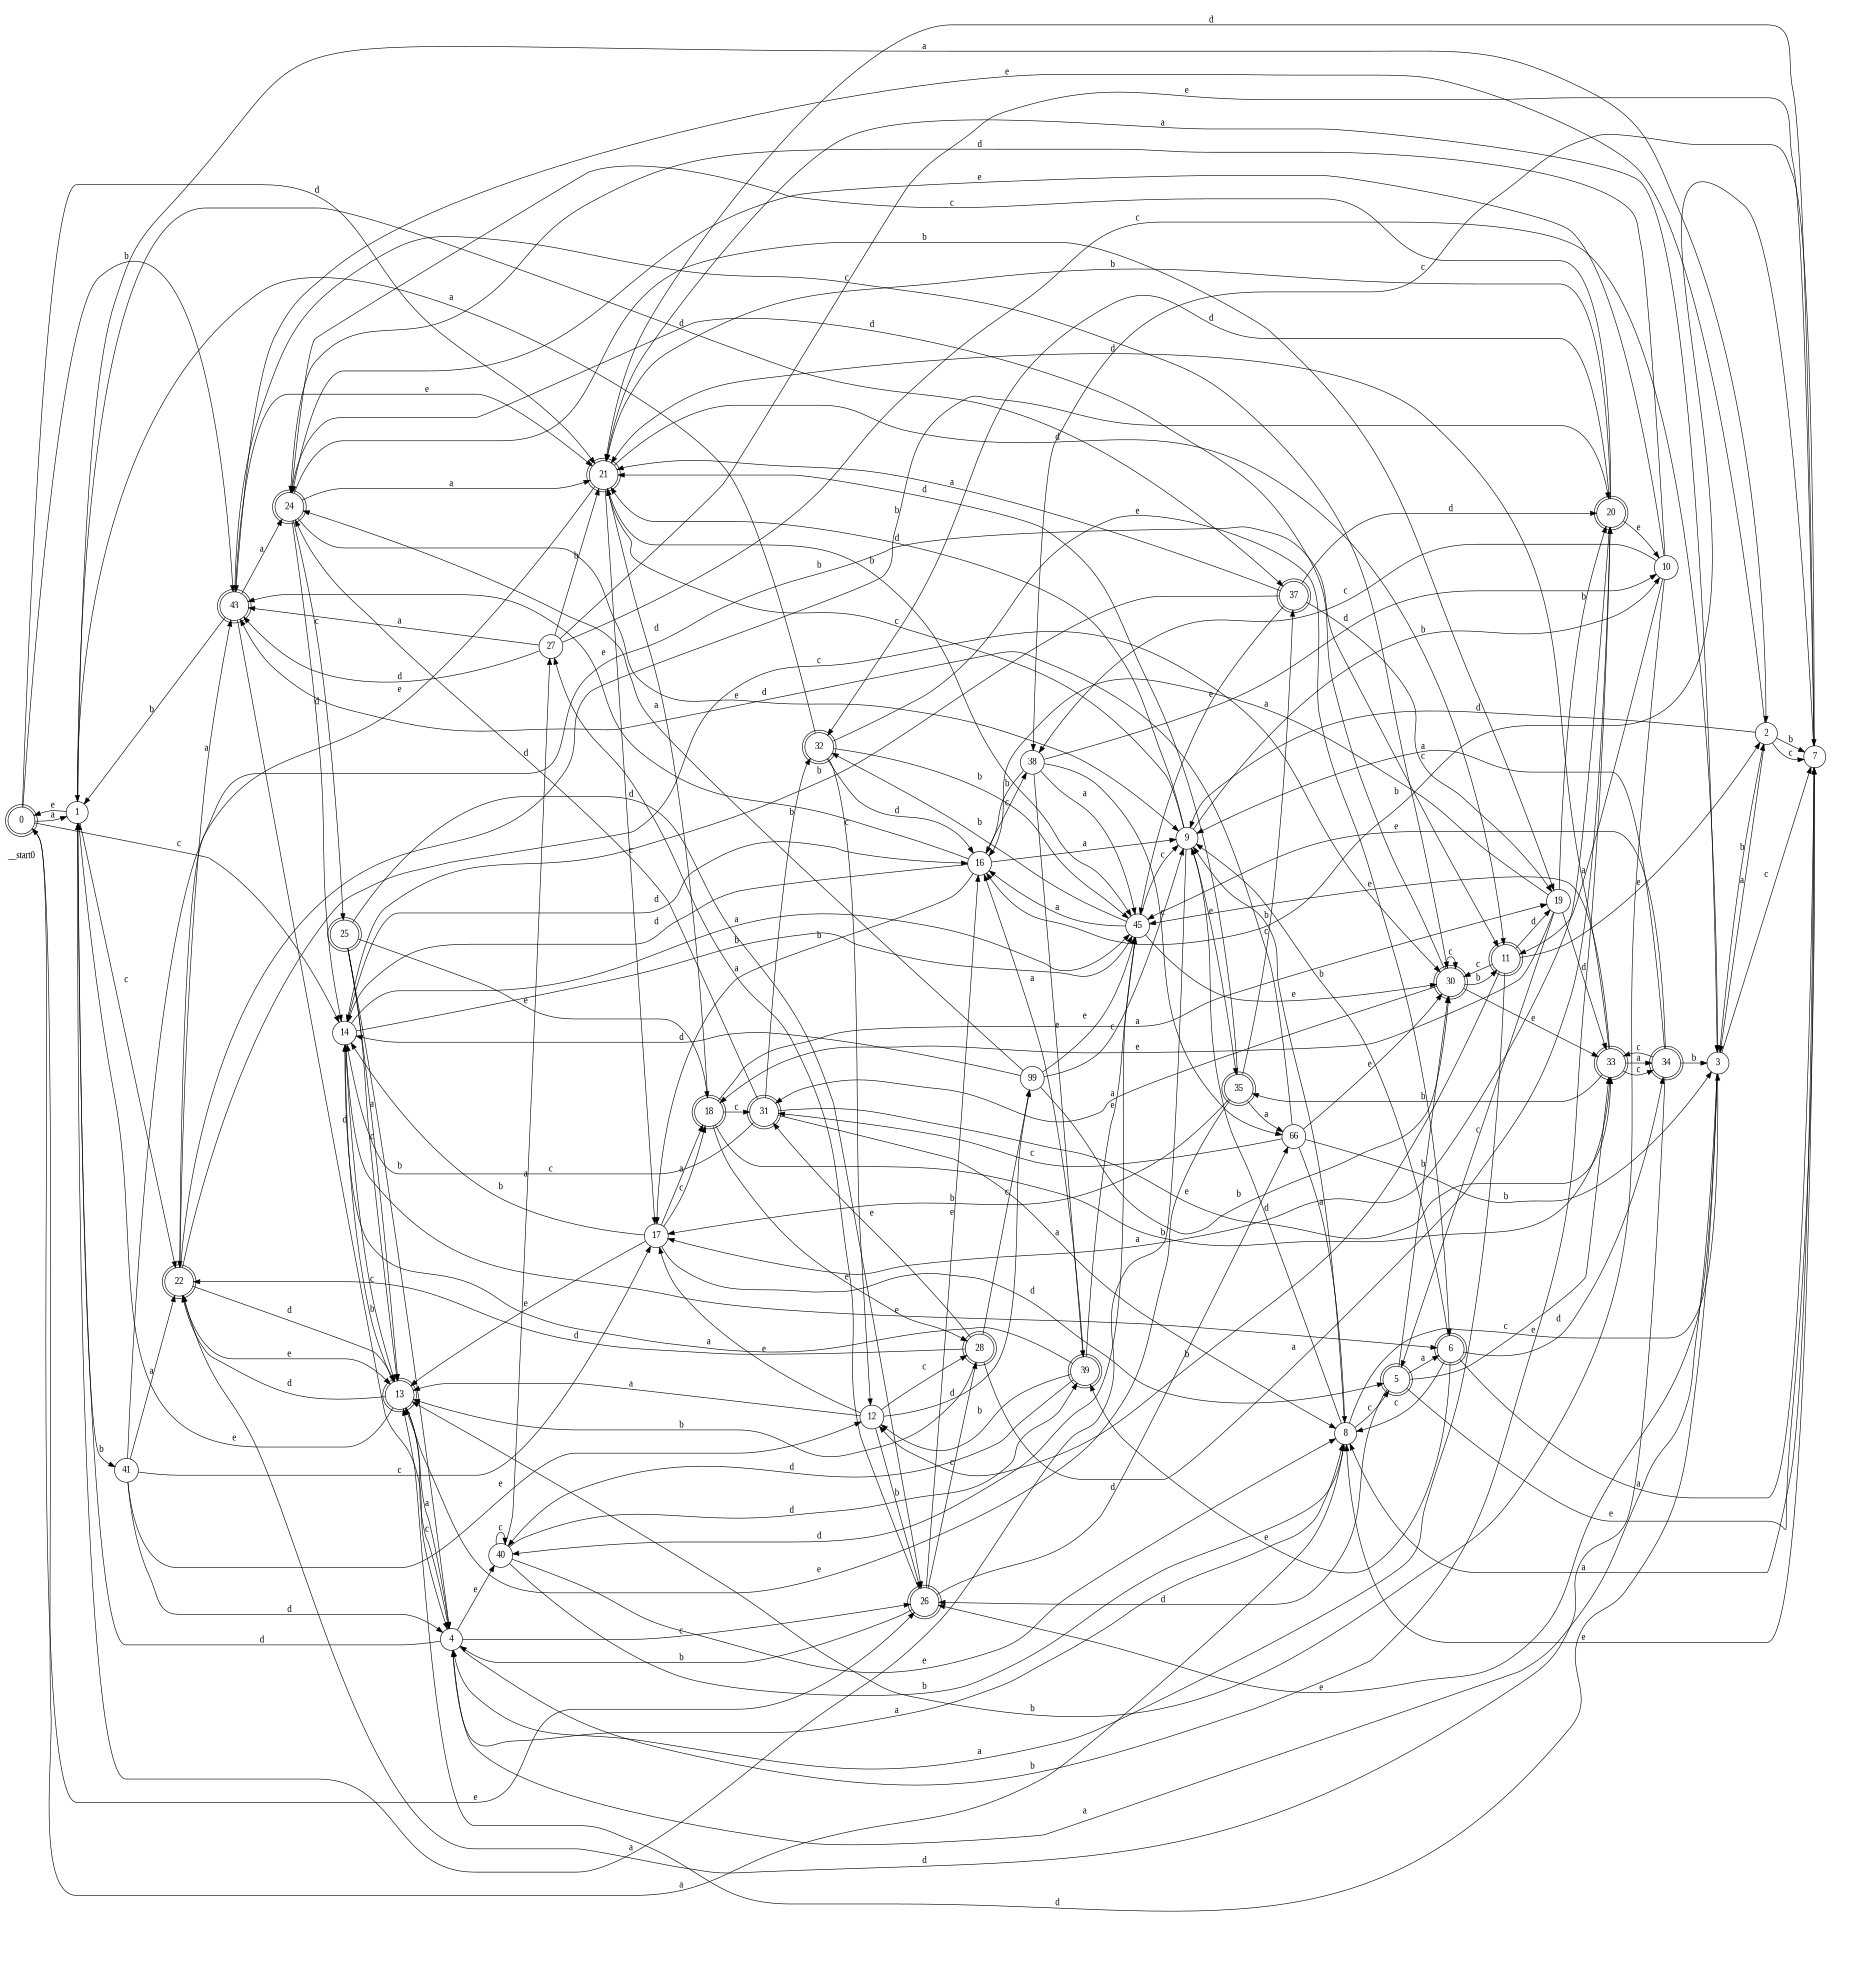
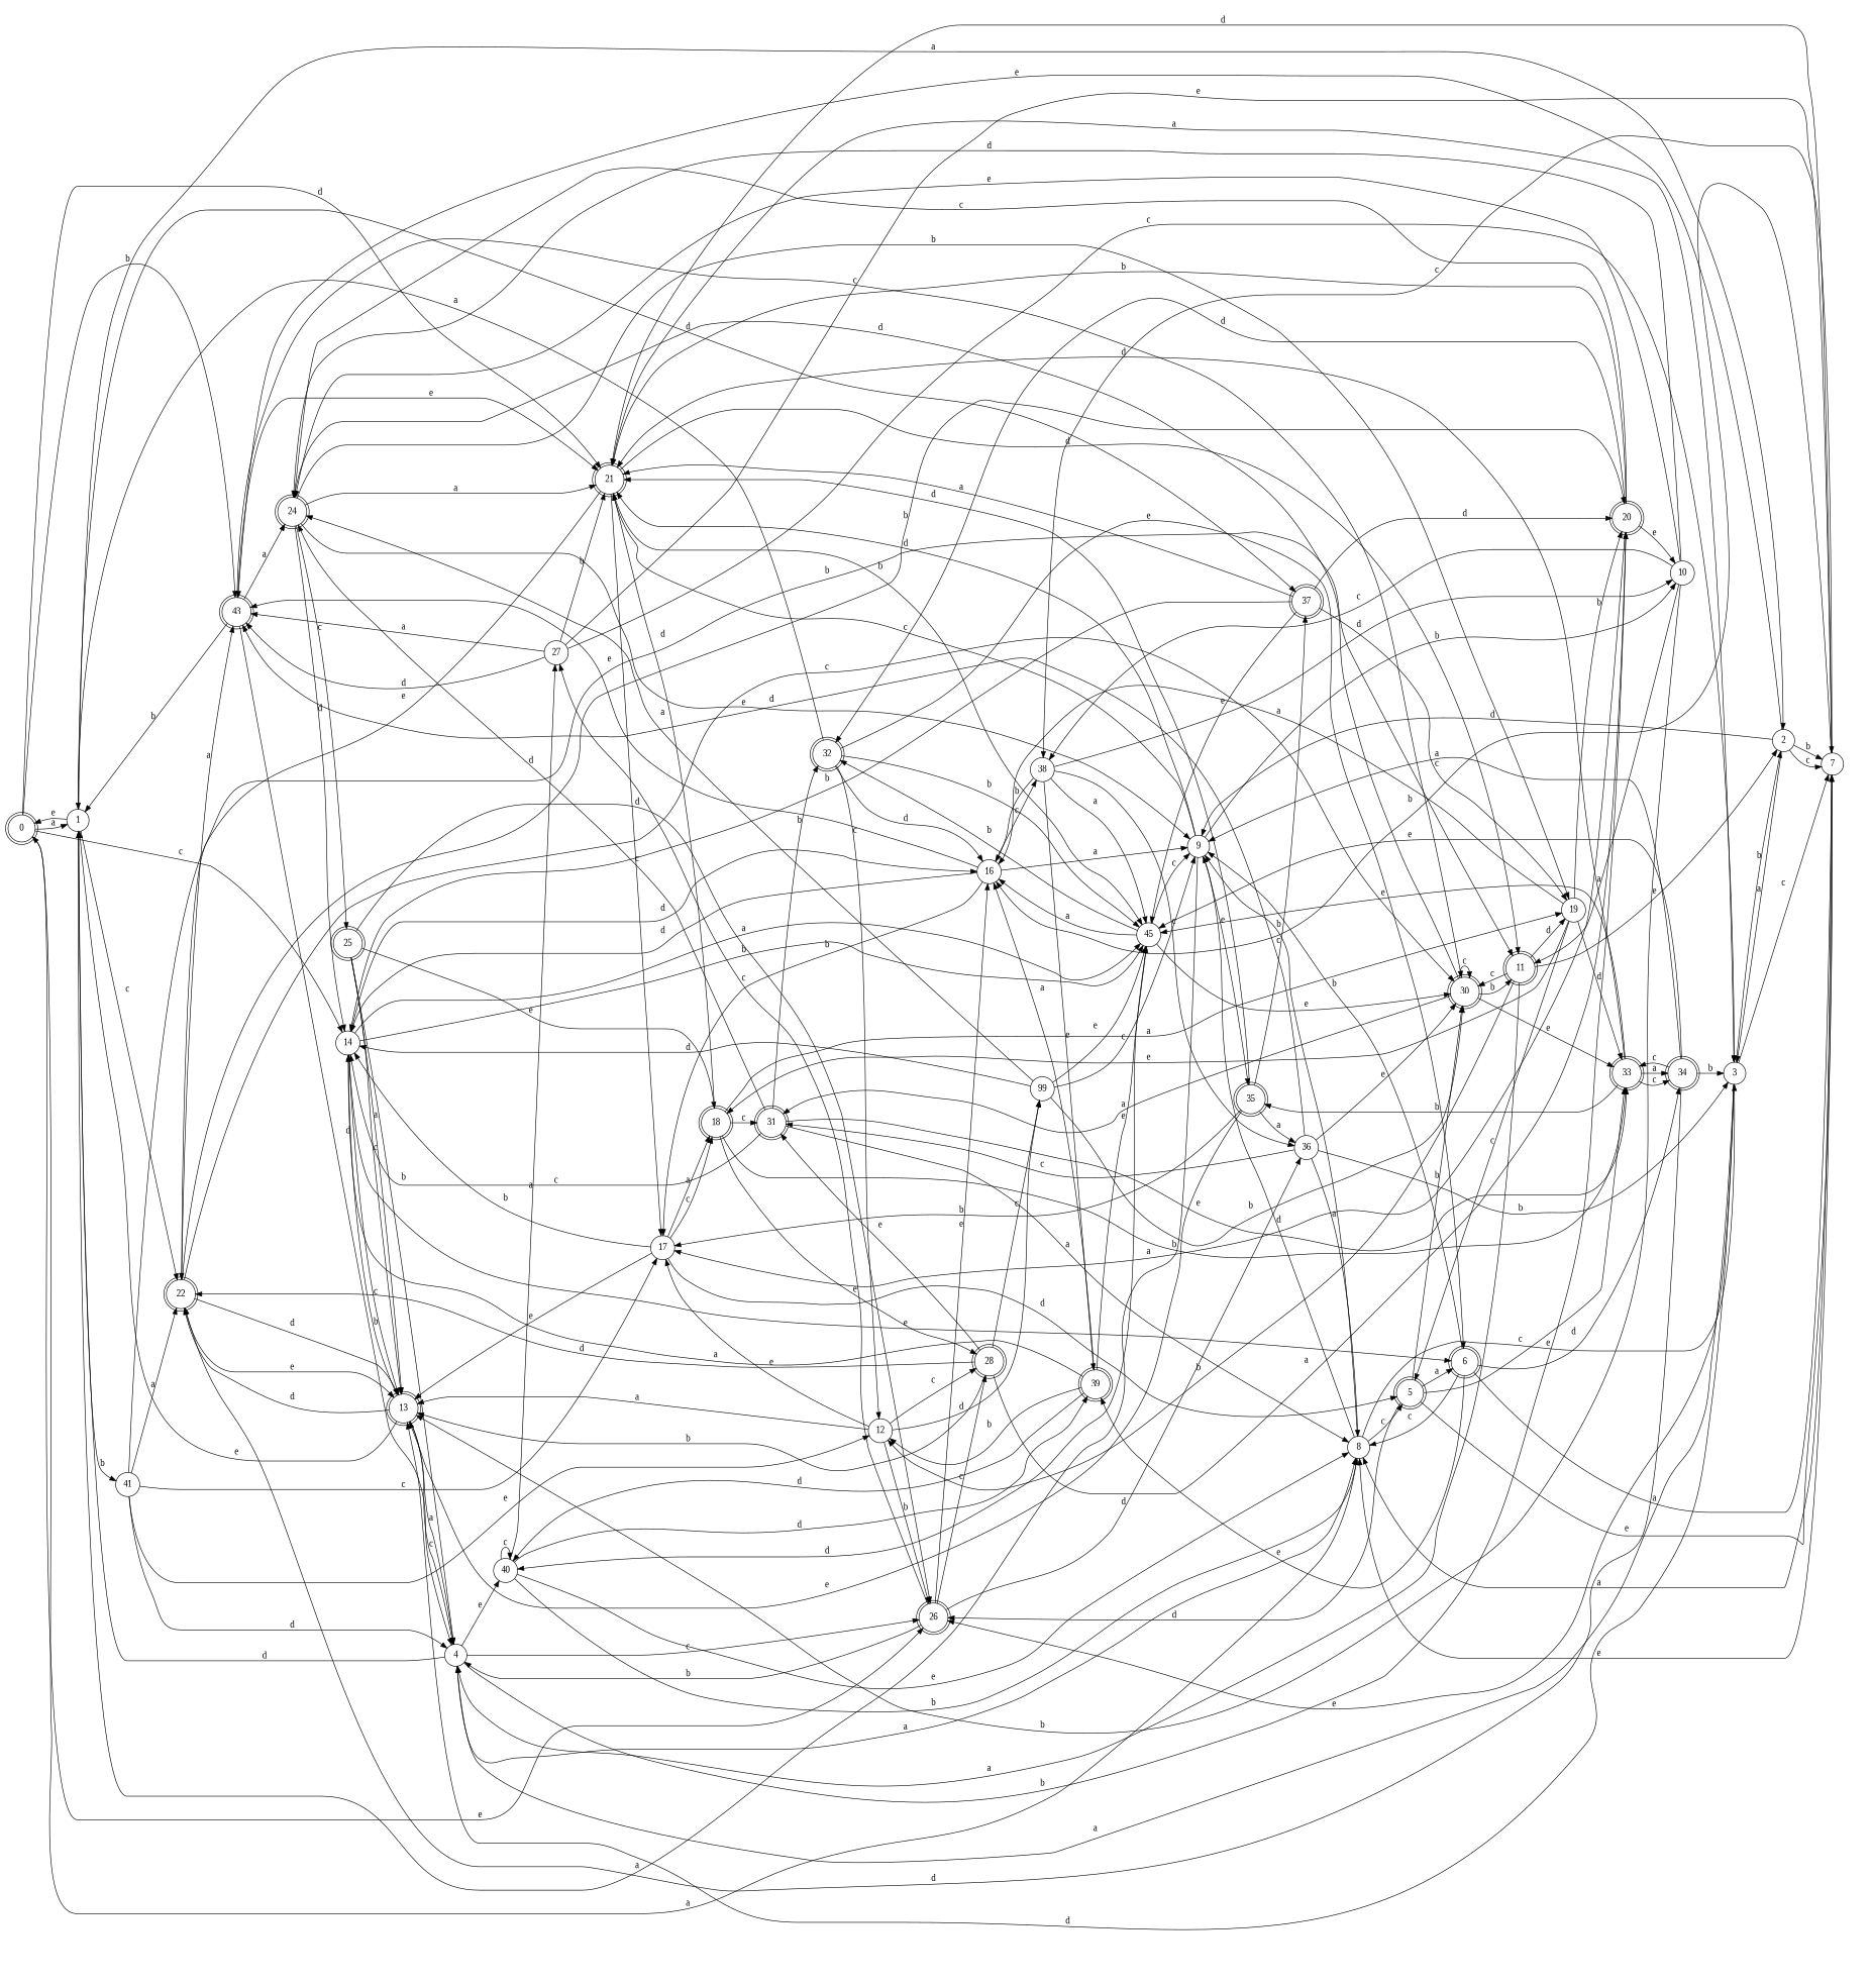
  digraph {
    fontname="Liberation Serif"
    rankdir=LR
    node [fontname="Liberation Serif" shape=doublecircle color=black fillcolor=white style="rounded,filled"]
    edge [fontname="Liberation Serif"]
-   __start0 [shape=none color="" fillcolor="" style=""]
    n2 [label=0]
    n3 [label=1 shape=circle style=filled]
    n4 [label=14 shape=circle style=filled]
    n5 [label=21]
    n6 [label=43]
    n7 [label=26]
    n8 [label=2 shape=circle style=filled]
    n9 [label=22]
    n10 [label=37]
    n11 [label=41 shape=circle style=filled]
    n12 [label=13]
    n13 [label=6]
    n14 [label=16 shape=circle style=filled]
    n15 [label=45 shape=circle style=filled]
    n16 [label=3 shape=circle style=filled]
    n17 [label=11]
    n18 [label=17 shape=circle style=filled]
    n19 [label=4 shape=circle style=filled]
    n20 [label=30]
    n21 [label=24]
    n22 [label=28]
    n23 [label=27 shape=circle style=filled]
-   n24 [label=66 shape=circle style=filled]
+   n24 [label=36 shape=circle style=filled]
    n25 [label=7 shape=circle style=filled]
    n26 [label=9 shape=circle style=filled]
    n27 [label=20]
    n28 [label=19 shape=circle style=filled]
    n29 [label=12 shape=circle style=filled]
    n30 [label=8 shape=circle style=filled]
    n31 [label=38 shape=circle style=filled]
    n32 [label=10 shape=circle style=filled]
    n33 [label=35]
    n34 [label=40 shape=circle style=filled]
    n35 [label=5]
    n36 [label=33]
    n37 [label=32]
    n38 [label=39]
    n39 [label=34]
    n40 [label=31]
    n41 [label=25]
    n42 [label=99 shape=circle style=filled]
    n43 [label=18]
    n2 -> n3 [label=a]
    n2 -> n4 [label=c]
    n2 -> n5 [label=d]
    n2 -> n6 [label=b]
    n2 -> n7 [label=e]
    n3 -> n2 [label=e]
    n3 -> n8 [label=a]
    n3 -> n9 [label=c]
    n3 -> n10 [label=d]
    n3 -> n11 [label=b]
    n4 -> n12 [label=c]
    n4 -> n13 [label=e]
    n4 -> n14 [label=d]
    n4 -> n15 [label=a]
    n4 -> n15 [label=b]
    n5 -> n9 [label=e]
    n5 -> n15 [label=b]
    n5 -> n16 [label=a]
    n5 -> n17 [label=d]
    n5 -> n18 [label=c]
    n6 -> n3 [label=b]
    n6 -> n5 [label=e]
    n6 -> n19 [label=d]
    n6 -> n20 [label=c]
    n6 -> n21 [label=a]
    n7 -> n14 [label=e]
    n7 -> n19 [label=b]
    n7 -> n22 [label=c]
-   n7 -> n23 [label=a]
+   n7 -> n23 [label=c]
    n7 -> n24 [label=d]
    n8 -> n6 [label=e]
    n8 -> n16 [label=a]
    n8 -> n25 [label=b]
    n8 -> n25 [label=c]
    n8 -> n26 [label=d]
    n9 -> n6 [label=a]
    n9 -> n12 [label=d]
    n9 -> n12 [label=e]
    n9 -> n20 [label=c]
    n9 -> n27 [label=b]
    n10 -> n4 [label=b]
    n10 -> n5 [label=a]
    n10 -> n15 [label=e]
    n10 -> n27 [label=d]
    n10 -> n28 [label=c]
    n11 -> n9 [label=a]
    n11 -> n17 [label=b]
    n11 -> n18 [label=c]
    n11 -> n19 [label=d]
    n11 -> n29 [label=e]
    n12 -> n3 [label=e]
    n12 -> n4 [label=b]
    n12 -> n9 [label=d]
    n12 -> n19 [label=a]
    n12 -> n19 [label=c]
    n13 -> n25 [label=a]
    n13 -> n26 [label=b]
    n13 -> n30 [label=c]
    n13 -> n38 [label=e]
    n13 -> n39 [label=d]
    n14 -> n4 [label=d]
    n14 -> n6 [label=e]
    n14 -> n18 [label=b]
    n14 -> n26 [label=a]
    n14 -> n31 [label=c]
    n15 -> n14 [label=a]
    n15 -> n20 [label=e]
    n15 -> n26 [label=c]
    n15 -> n34 [label=d]
    n15 -> n37 [label=b]
    n16 -> n7 [label=e]
    n16 -> n8 [label=b]
    n16 -> n12 [label=d]
    n16 -> n19 [label=a]
    n16 -> n25 [label=c]
    n17 -> n8 [label=e]
    n17 -> n19 [label=a]
    n17 -> n20 [label=c]
    n17 -> n28 [label=d]
    n17 -> n29 [label=b]
    n18 -> n4 [label=b]
    n18 -> n12 [label=e]
    n18 -> n35 [label=d]
    n18 -> n43 [label=a]
    n18 -> n43 [label=c]
    n19 -> n3 [label=d]
    n19 -> n7 [label=c]
    n19 -> n27 [label=b]
    n19 -> n30 [label=a]
    n19 -> n34 [label=e]
    n20 -> n17 [label=b]
    n20 -> n20 [label=c]
    n20 -> n21 [label=d]
    n20 -> n36 [label=e]
    n20 -> n40 [label=a]
    n21 -> n4 [label=d]
    n21 -> n5 [label=a]
    n21 -> n26 [label=e]
    n21 -> n28 [label=b]
    n21 -> n41 [label=c]
    n22 -> n9 [label=d]
    n22 -> n12 [label=b]
    n22 -> n27 [label=a]
    n22 -> n40 [label=e]
    n22 -> n42 [label=c]
    n23 -> n5 [label=b]
    n23 -> n6 [label=a]
    n23 -> n6 [label=d]
    n23 -> n16 [label=c]
    n23 -> n25 [label=e]
    n24 -> n6 [label=d]
    n24 -> n16 [label=b]
    n24 -> n20 [label=e]
    n24 -> n30 [label=a]
    n24 -> n40 [label=c]
    n25 -> n5 [label=d]
    n25 -> n14 [label=b]
    n25 -> n30 [label=a]
    n25 -> n30 [label=e]
    n25 -> n31 [label=c]
    n26 -> n3 [label=a]
    n26 -> n5 [label=c]
    n26 -> n5 [label=d]
    n26 -> n32 [label=b]
    n26 -> n33 [label=e]
    n27 -> n5 [label=b]
    n27 -> n18 [label=a]
    n27 -> n21 [label=c]
    n27 -> n32 [label=e]
    n27 -> n37 [label=d]
    n28 -> n14 [label=a]
    n28 -> n27 [label=b]
    n28 -> n35 [label=c]
    n28 -> n36 [label=d]
    n28 -> n43 [label=e]
    n29 -> n7 [label=b]
    n29 -> n12 [label=a]
    n29 -> n18 [label=e]
    n29 -> n22 [label=c]
    n29 -> n42 [label=d]
    n30 -> n2 [label=a]
    n30 -> n16 [label=e]
    n30 -> n26 [label=b]
    n30 -> n26 [label=d]
    n30 -> n35 [label=c]
    n31 -> n14 [label=b]
    n31 -> n15 [label=a]
    n31 -> n24 [label=c]
    n31 -> n32 [label=d]
    n31 -> n38 [label=e]
    n32 -> n12 [label=b]
    n32 -> n17 [label=a]
    n32 -> n21 [label=d]
    n32 -> n21 [label=e]
    n32 -> n31 [label=c]
    n33 -> n5 [label=d]
    n33 -> n10 [label=c]
    n33 -> n12 [label=e]
    n33 -> n18 [label=b]
    n33 -> n24 [label=a]
    n34 -> n23 [label=a]
    n34 -> n30 [label=b]
    n34 -> n30 [label=e]
    n34 -> n34 [label=c]
    n34 -> n38 [label=d]
    n35 -> n7 [label=d]
    n35 -> n13 [label=a]
    n35 -> n20 [label=b]
    n35 -> n25 [label=e]
    n35 -> n36 [label=c]
    n36 -> n5 [label=d]
    n36 -> n15 [label=e]
    n36 -> n33 [label=b]
    n36 -> n39 [label=a]
    n36 -> n39 [label=c]
    n37 -> n3 [label=a]
    n37 -> n13 [label=e]
    n37 -> n14 [label=d]
    n37 -> n15 [label=b]
    n37 -> n29 [label=c]
    n38 -> n4 [label=a]
    n38 -> n14 [label=a]
    n38 -> n15 [label=e]
    n38 -> n29 [label=b]
    n38 -> n34 [label=d]
    n39 -> n9 [label=d]
    n39 -> n15 [label=e]
    n39 -> n16 [label=b]
    n39 -> n26 [label=a]
    n39 -> n36 [label=c]
    n40 -> n4 [label=c]
    n40 -> n21 [label=d]
    n40 -> n30 [label=a]
    n40 -> n36 [label=e]
    n40 -> n37 [label=b]
    n41 -> n7 [label=d]
    n41 -> n12 [label=a]
    n41 -> n12 [label=c]
    n41 -> n19 [label=b]
    n41 -> n43 [label=e]
    n42 -> n4 [label=d]
    n42 -> n15 [label=e]
    n42 -> n20 [label=b]
    n42 -> n21 [label=a]
    n42 -> n26 [label=c]
    n43 -> n5 [label=d]
    n43 -> n22 [label=e]
    n43 -> n28 [label=a]
    n43 -> n36 [label=b]
    n43 -> n40 [label=c]
  }
